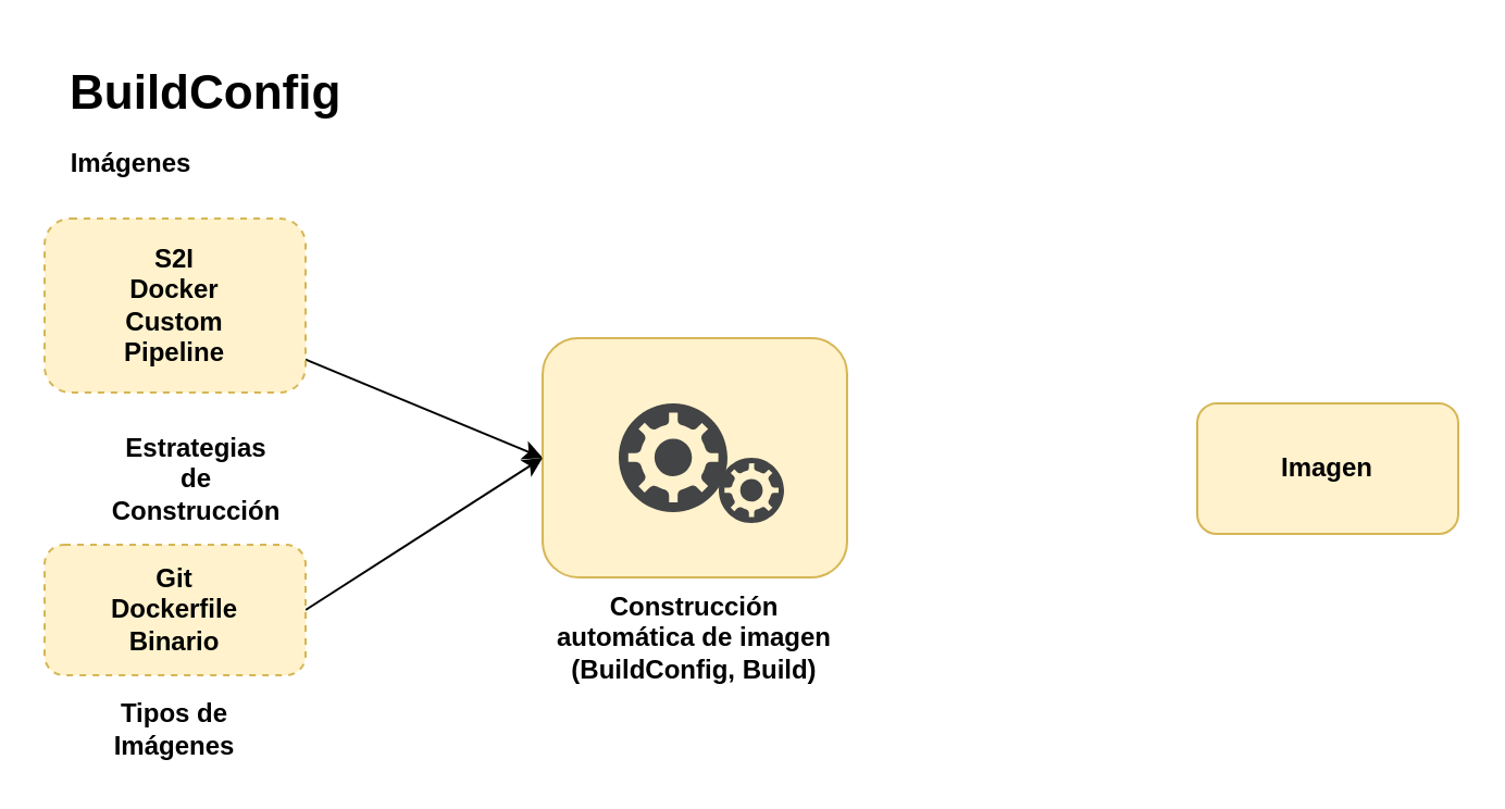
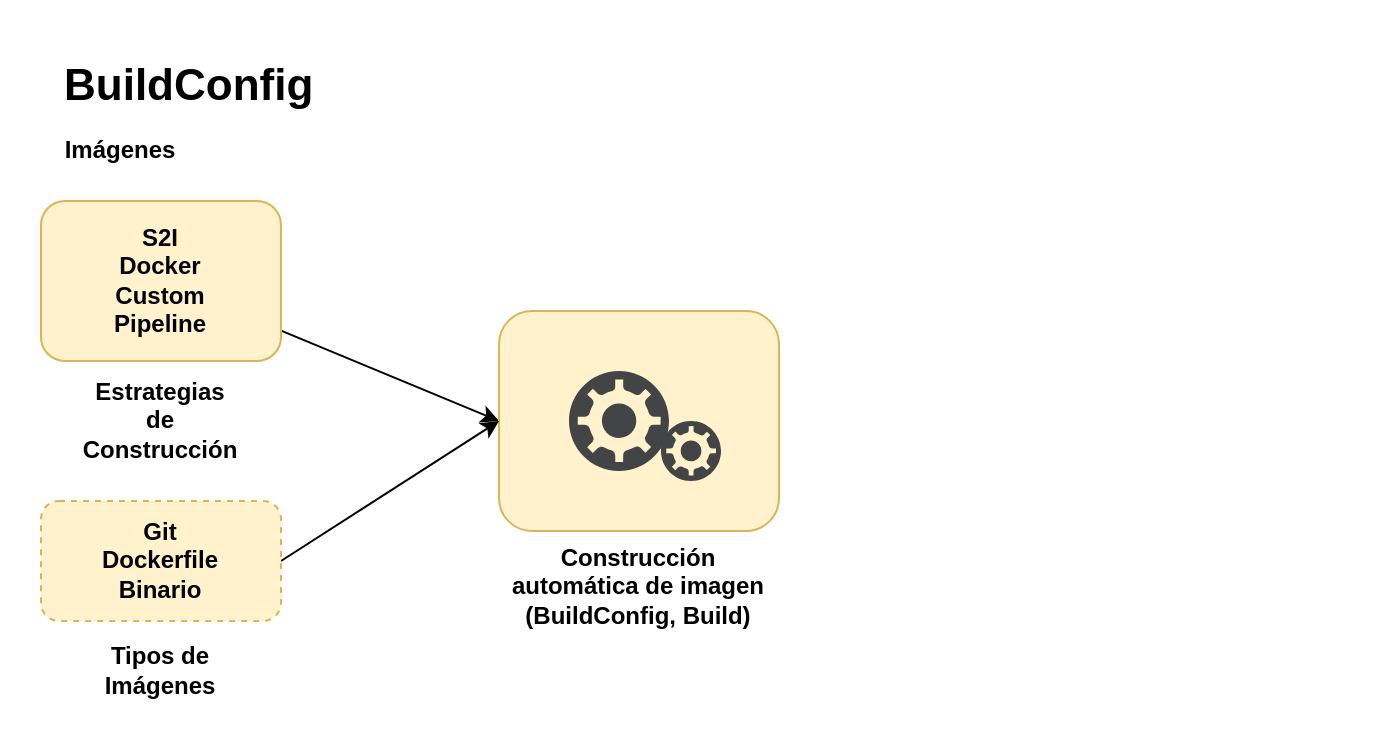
  <mxCell id="0" />
  <mxCell id="1" parent="0" />
  <mxCell id="2" value="" style="rounded=0;orthogonalLoop=1;jettySize=auto;html=1;entryX=0;entryY=0.5;entryDx=0;entryDy=0;" edge="1" parent="1" source="3" target="6"><mxGeometry relative="1" as="geometry" /></mxCell>
- <mxCell id="3" value="&lt;div&gt;&lt;b&gt;S2I&lt;/b&gt;&lt;/div&gt;&lt;div&gt;&lt;b&gt;Docker&lt;/b&gt;&lt;/div&gt;&lt;div&gt;&lt;b&gt;Custom&lt;/b&gt;&lt;/div&gt;&lt;div&gt;&lt;b&gt;Pipeline&lt;br&gt;&lt;/b&gt;&lt;/div&gt;" style="rounded=1;whiteSpace=wrap;html=1;fillColor=#fff2cc;strokeColor=#d6b656;dashed=1;" parent="1" vertex="1"><mxGeometry x="20" y="100" width="120" height="80" as="geometry" /></mxCell>
- <mxCell id="4" value="&lt;b&gt;Imagen&lt;/b&gt;" style="rounded=1;whiteSpace=wrap;html=1;fillColor=#fff2cc;strokeColor=#d6b656;" parent="1" vertex="1"><mxGeometry x="550" y="185" width="120" height="60" as="geometry" /></mxCell>
+ <mxCell id="3" value="&lt;div&gt;&lt;b&gt;S2I&lt;/b&gt;&lt;/div&gt;&lt;div&gt;&lt;b&gt;Docker&lt;/b&gt;&lt;/div&gt;&lt;div&gt;&lt;b&gt;Custom&lt;/b&gt;&lt;/div&gt;&lt;div&gt;&lt;b&gt;Pipeline&lt;br&gt;&lt;/b&gt;&lt;/div&gt;" style="rounded=1;whiteSpace=wrap;html=1;fillColor=#fff2cc;strokeColor=#d6b656;" parent="1" vertex="1"><mxGeometry x="20" y="100" width="120" height="80" as="geometry" /></mxCell>
  <mxCell id="5" value="&lt;br&gt;&lt;div align=&quot;left&quot;&gt;&lt;font size=&quot;1&quot;&gt;&lt;b style=&quot;font-size: 22px;&quot;&gt;BuildConfig&lt;/b&gt;&lt;/font&gt;&lt;br&gt;&lt;/div&gt;" style="text;strokeColor=none;align=left;fillColor=none;html=1;verticalAlign=middle;whiteSpace=wrap;rounded=0;" parent="1" vertex="1"><mxGeometry x="30" y="20" width="60" height="30" as="geometry" /></mxCell>
  <mxCell id="6" value="&lt;div&gt;&lt;b&gt;Construcción automática de imagen&lt;/b&gt;&lt;/div&gt;&lt;div&gt;&lt;b&gt;(BuildConfig, Build)&lt;/b&gt;&lt;br&gt;&lt;/div&gt;" style="rounded=1;whiteSpace=wrap;html=1;fillColor=#fff2cc;strokeColor=#d6b656;labelPosition=center;verticalLabelPosition=bottom;align=center;verticalAlign=top;" parent="1" vertex="1"><mxGeometry x="249" y="155" width="140" height="110" as="geometry" /></mxCell>
  <mxCell id="7" value="" style="rounded=0;orthogonalLoop=1;jettySize=auto;html=1;entryX=0;entryY=0.5;entryDx=0;entryDy=0;exitX=1;exitY=0.5;exitDx=0;exitDy=0;" edge="1" parent="1" source="8" target="6"><mxGeometry relative="1" as="geometry"><mxPoint x="240" y="340" as="targetPoint" /></mxGeometry></mxCell>
  <mxCell id="8" value="&lt;div&gt;&lt;b&gt;Git&lt;/b&gt;&lt;/div&gt;&lt;div&gt;&lt;b&gt;Dockerfile&lt;/b&gt;&lt;/div&gt;&lt;div&gt;&lt;b&gt;Binario&lt;/b&gt;&lt;br&gt;&lt;/div&gt;" style="rounded=1;whiteSpace=wrap;html=1;fillColor=#fff2cc;strokeColor=#d6b656;dashed=1;" parent="1" vertex="1"><mxGeometry x="20" y="250" width="120" height="60" as="geometry" /></mxCell>
  <mxCell id="9" value="&lt;b&gt;Imágenes&lt;/b&gt;" style="text;strokeColor=none;align=center;fillColor=none;html=1;verticalAlign=middle;whiteSpace=wrap;rounded=0;" parent="1" vertex="1"><mxGeometry x="30" y="60" width="60" height="30" as="geometry" /></mxCell>
  <mxCell id="10" value="" style="sketch=0;pointerEvents=1;shadow=0;dashed=0;html=1;strokeColor=none;fillColor=#434445;aspect=fixed;labelPosition=center;verticalLabelPosition=bottom;verticalAlign=top;align=center;outlineConnect=0;shape=mxgraph.vvd.vrealize_automation;" vertex="1" parent="1"><mxGeometry x="284" y="185" width="50" height="50" as="geometry" /></mxCell>
  <mxCell id="11" style="edgeStyle=orthogonalEdgeStyle;rounded=0;orthogonalLoop=1;jettySize=auto;html=1;exitX=0.5;exitY=1;exitDx=0;exitDy=0;" edge="1" parent="1" source="6" target="6"><mxGeometry relative="1" as="geometry" /></mxCell>
  <mxCell id="12" value="" style="sketch=0;pointerEvents=1;shadow=0;dashed=0;html=1;strokeColor=none;fillColor=#434445;aspect=fixed;labelPosition=center;verticalLabelPosition=bottom;verticalAlign=top;align=center;outlineConnect=0;shape=mxgraph.vvd.vrealize_automation;" vertex="1" parent="1"><mxGeometry x="330" y="210" width="30" height="30" as="geometry" /></mxCell>
- <mxCell id="13" value="&lt;b&gt;Estrategias de Construcción&lt;/b&gt;" style="text;strokeColor=none;align=center;fillColor=none;html=1;verticalAlign=middle;whiteSpace=wrap;rounded=0;" vertex="1" parent="1"><mxGeometry x="60" y="205" width="60" height="30" as="geometry" /></mxCell>
+ <mxCell id="13" value="&lt;b&gt;Estrategias de Construcción&lt;/b&gt;" style="text;strokeColor=none;align=center;fillColor=none;html=1;verticalAlign=middle;whiteSpace=wrap;rounded=0;" vertex="1" parent="1"><mxGeometry x="50" y="195" width="60" height="30" as="geometry" /></mxCell>
  <mxCell id="14" value="&lt;b&gt;Tipos de Imágenes&lt;/b&gt;" style="text;strokeColor=none;align=center;fillColor=none;html=1;verticalAlign=middle;whiteSpace=wrap;rounded=0;" vertex="1" parent="1"><mxGeometry x="50" y="320" width="60" height="30" as="geometry" /></mxCell>
